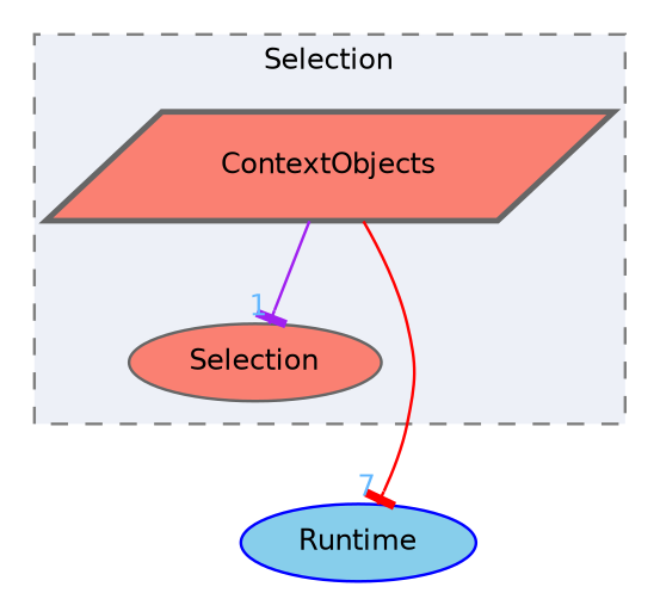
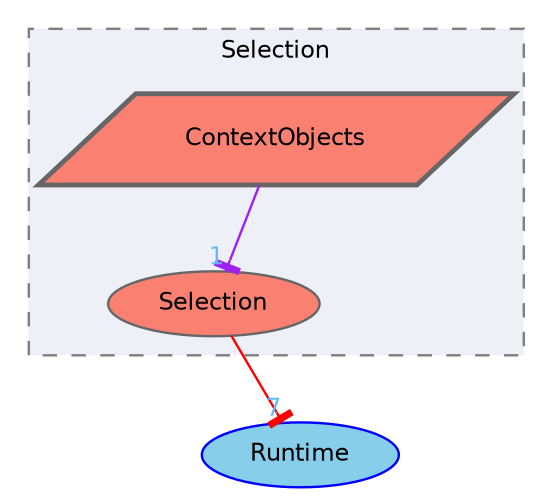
  digraph {
    compound=true
    node [color=gray40 fillcolor=salmon fontname=Helvetica fontsize=10 shape=ellipse style=filled]
    edge [arrowhead=tee fontcolor=steelblue1 fontname=Helvetica fontsize=10 labeldistance=1.5 labelfontname=Helvetica labelfontsize=10]
    n1 [height=0.2 label=Selection width=0.4]
    n2 [height=0.2 label=ContextObjects shape=parallelogram style="filled,bold" width=0.4]
    n3 [color=blue fillcolor=skyblue height=0.2 label=Runtime width=0.4]
    subgraph cluster_1 {
      bgcolor="#edf0f7"
      fontname=Helvetica
      fontsize=10
      label=Selection
      pencolor=grey50
      style="filled,dashed"
      n1
      n2
    }
    n2 -> n1 [color=purple headlabel=1]
-   n2 -> n3 [color=red headlabel=7]
+   n1 -> n3 [color=red headlabel=7]
  }
